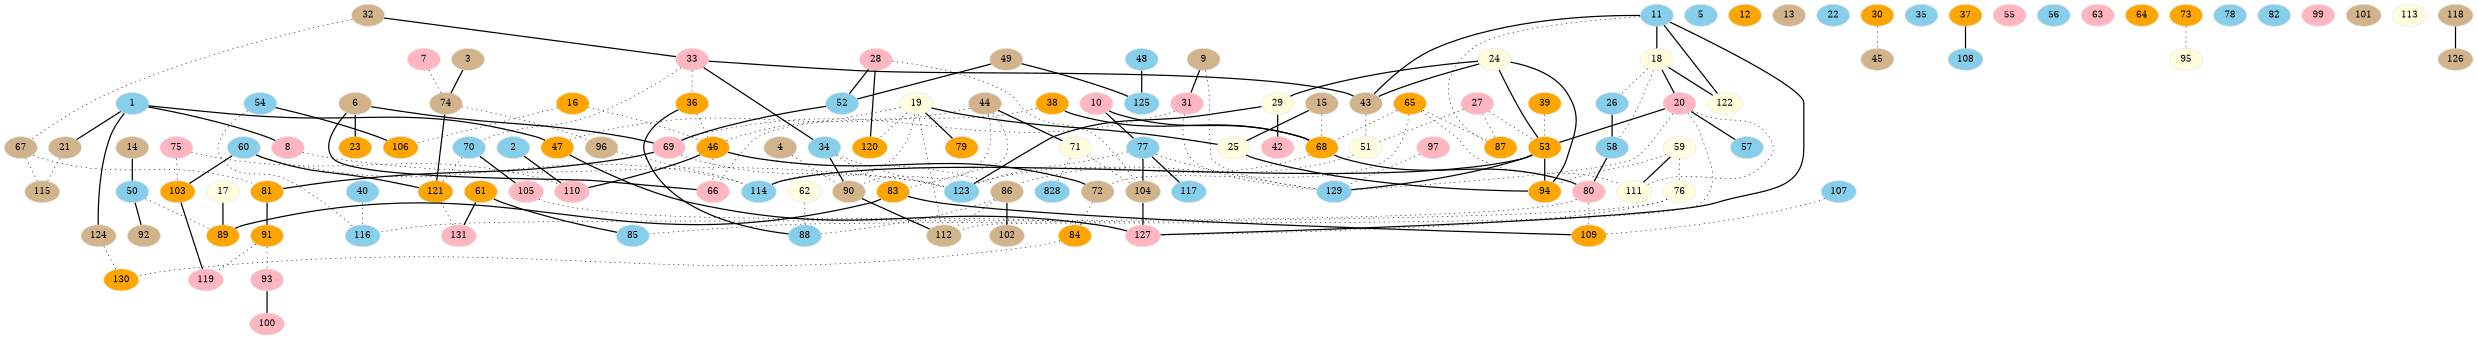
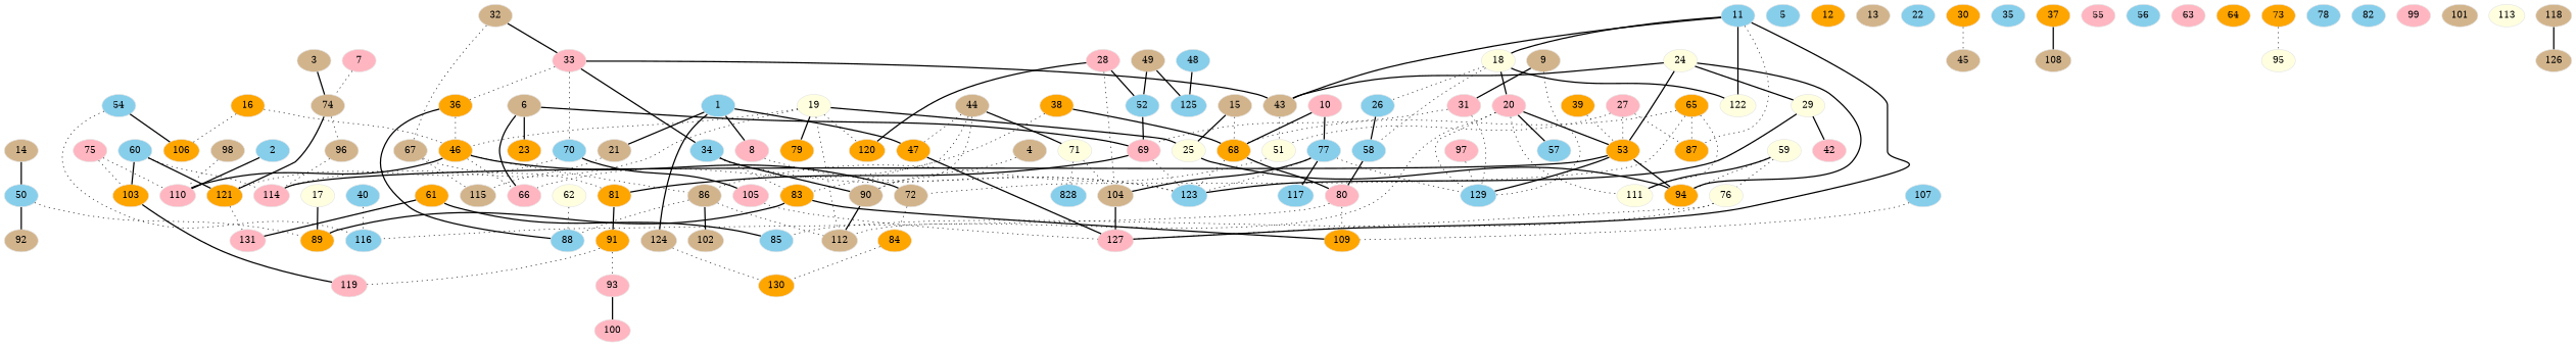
  graph {
    node [color=gray90 fillcolor=skyblue style=filled]
    edge [style=dotted]
    8 [fillcolor=lightpink]
    1
    21 [fillcolor=tan]
    47 [fillcolor=orange]
    124 [fillcolor=tan]
    123
    115 [fillcolor=tan]
    127 [fillcolor=lightpink]
    130 [fillcolor=orange]
    110 [fillcolor=lightpink]
    2
    3 [fillcolor=tan]
    74 [fillcolor=tan]
    121 [fillcolor=orange]
    96 [fillcolor=tan]
    4 [fillcolor=tan]
    90 [fillcolor=tan]
    112 [fillcolor=tan]
    5
    6 [fillcolor=tan]
    23 [fillcolor=orange]
    66 [fillcolor=lightpink]
    69 [fillcolor=lightpink]
    81 [fillcolor=orange]
    7 [fillcolor=lightpink]
    9 [fillcolor=tan]
    31 [fillcolor=lightpink]
    129
    10 [fillcolor=lightpink]
    68 [fillcolor=orange]
    77
    80 [fillcolor=lightpink]
    104 [fillcolor=tan]
    117
    18 [fillcolor=lightyellow]
    11
    43 [fillcolor=tan]
    87 [fillcolor=orange]
    122 [fillcolor=lightyellow]
    20 [fillcolor=lightpink]
    26
    58
    51 [fillcolor=lightyellow]
    12 [fillcolor=orange]
    13 [fillcolor=tan]
    14 [fillcolor=tan]
    50
    89 [fillcolor=orange]
    92 [fillcolor=tan]
    15 [fillcolor=tan]
    25 [fillcolor=lightyellow]
    94 [fillcolor=orange]
    16 [fillcolor=orange]
    46 [fillcolor=orange]
    106 [fillcolor=orange]
    72 [fillcolor=tan]
    86 [fillcolor=tan]
    17 [fillcolor=lightyellow]
    53 [fillcolor=orange]
    57
    111 [fillcolor=lightyellow]
    19 [fillcolor=lightyellow]
    79 [fillcolor=orange]
-   114
+   114 [fillcolor=lightpink]
    120 [fillcolor=orange]
    22
    24 [fillcolor=lightyellow]
    29 [fillcolor=lightyellow]
    42 [fillcolor=lightpink]
    27 [fillcolor=lightpink]
    28 [fillcolor=lightpink]
    52
    30 [fillcolor=orange]
    45 [fillcolor=tan]
    32 [fillcolor=tan]
    33 [fillcolor=lightpink]
    67 [fillcolor=tan]
    34
    36 [fillcolor=orange]
    70
    83 [fillcolor=orange]
    88
    105 [fillcolor=lightpink]
    109 [fillcolor=orange]
    35
    37 [fillcolor=orange]
-   108
+   108 [fillcolor=tan]
    38 [fillcolor=orange]
    39 [fillcolor=orange]
    40
    116
    44 [fillcolor=tan]
    71 [fillcolor=lightyellow]
    n94 [label=828]
    84 [fillcolor=orange]
    102 [fillcolor=tan]
    48
    125
    49 [fillcolor=tan]
    54
    55 [fillcolor=lightpink]
    56
    59 [fillcolor=lightyellow]
    76 [fillcolor=lightyellow]
    85
    60
    103 [fillcolor=orange]
    119 [fillcolor=lightpink]
    131 [fillcolor=lightpink]
    61 [fillcolor=orange]
    62 [fillcolor=lightyellow]
    63 [fillcolor=lightpink]
    64 [fillcolor=orange]
    65 [fillcolor=orange]
    91 [fillcolor=orange]
    73 [fillcolor=orange]
    95 [fillcolor=lightyellow]
    75 [fillcolor=lightpink]
    78
    93 [fillcolor=lightpink]
    82
    100 [fillcolor=lightpink]
    97 [fillcolor=lightpink]
+   98 [fillcolor=tan]
    99 [fillcolor=lightpink]
    101 [fillcolor=tan]
    107
    113 [fillcolor=lightyellow]
    118 [fillcolor=tan]
    126 [fillcolor=tan]
    8 -- 123
    1 -- 8 [style=bold]
    1 -- 21 [style=bold]
    1 -- 47 [style=bold]
    1 -- 124 [style=bold]
    21 -- 115
    47 -- 127 [style=bold]
    124 -- 130
    2 -- 110 [style=bold]
    3 -- 74 [style=bold]
    74 -- 121 [style=bold]
    74 -- 96
    121 -- 131
    96 -- 114
    4 -- 90
    90 -- 112 [style=bold]
    6 -- 23 [style=bold]
    6 -- 66 [style=bold]
    6 -- 69 [style=bold]
    69 -- 123
    69 -- 81 [style=bold]
    81 -- 91 [style=bold]
    7 -- 74
    9 -- 31 [style=bold]
    9 -- 129
    31 -- 69
    31 -- 129
    10 -- 68 [style=bold]
    10 -- 77 [style=bold]
    68 -- 123
    68 -- 80 [style=bold]
    77 -- 123
    77 -- 129
    77 -- 104 [style=bold]
    77 -- 117 [style=bold]
    80 -- 109
    80 -- 116
    104 -- 127 [style=bold]
    18 -- 122 [style=bold]
    18 -- 20 [style=bold]
    18 -- 26
    18 -- 58
    11 -- 127 [style=bold]
    11 -- 18 [style=bold]
    11 -- 43 [style=bold]
    11 -- 87
    11 -- 122 [style=bold]
    43 -- 51
    20 -- 112
    20 -- 129
    20 -- 53 [style=bold]
    20 -- 57 [style=bold]
    20 -- 111
    26 -- 58 [style=bold]
    58 -- 80 [style=bold]
    51 -- 86
    14 -- 50 [style=bold]
    50 -- 89
    50 -- 92 [style=bold]
    15 -- 68
    15 -- 25 [style=bold]
    25 -- 94 [style=bold]
    16 -- 46
    16 -- 106
    46 -- 110 [style=bold]
    46 -- 66
    46 -- 72 [style=bold]
    46 -- 86
    72 -- 84
    86 -- 112
    86 -- 88
    86 -- 102 [style=bold]
    17 -- 89 [style=bold]
    53 -- 129 [style=bold]
    53 -- 94 [style=bold]
    53 -- 114 [style=bold]
    19 -- 112
    19 -- 25 [style=bold]
    19 -- 46
    19 -- 79 [style=bold]
    19 -- 114
    19 -- 120
    24 -- 43 [style=bold]
    24 -- 94 [style=bold]
    24 -- 53 [style=bold]
    24 -- 29 [style=bold]
    29 -- 123 [style=bold]
    29 -- 42 [style=bold]
    27 -- 87
    27 -- 51
    27 -- 53
    28 -- 104
    28 -- 120 [style=bold]
    28 -- 52 [style=bold]
    52 -- 69 [style=bold]
    30 -- 45
    32 -- 33 [style=bold]
    32 -- 67
    33 -- 43 [style=bold]
    33 -- 34 [style=bold]
    33 -- 36
    33 -- 70
    67 -- 115
    67 -- 81
    34 -- 123
    34 -- 90 [style=bold]
    34 -- 83
    36 -- 46
    36 -- 88 [style=bold]
    70 -- 121
    70 -- 105 [style=bold]
    83 -- 89 [style=bold]
    83 -- 109 [style=bold]
    105 -- 127
    37 -- 108 [style=bold]
    38 -- 66
    38 -- 68 [style=bold]
    39 -- 53
    40 -- 116
    44 -- 47
    44 -- 90
    44 -- 83
    44 -- 71 [style=bold]
    71 -- 104
    71 -- n94
    84 -- 130
    48 -- 125 [style=bold]
    49 -- 52 [style=bold]
    49 -- 125 [style=bold]
    54 -- 106 [style=bold]
    54 -- 116
    59 -- 94
    59 -- 111 [style=bold]
    59 -- 76
    76 -- 127
    76 -- 85
    60 -- 121 [style=bold]
    60 -- 114
    60 -- 103 [style=bold]
    103 -- 119 [style=bold]
    61 -- 85 [style=bold]
    61 -- 131 [style=bold]
    62 -- 88
    65 -- 68
    65 -- 87
    65 -- 72
    65 -- 111
    91 -- 119
    91 -- 93
    73 -- 95
    75 -- 110
    75 -- 103
    93 -- 100 [style=bold]
    97 -- 129
+   98 -- 110
    107 -- 109
    118 -- 126 [style=bold]
  }
